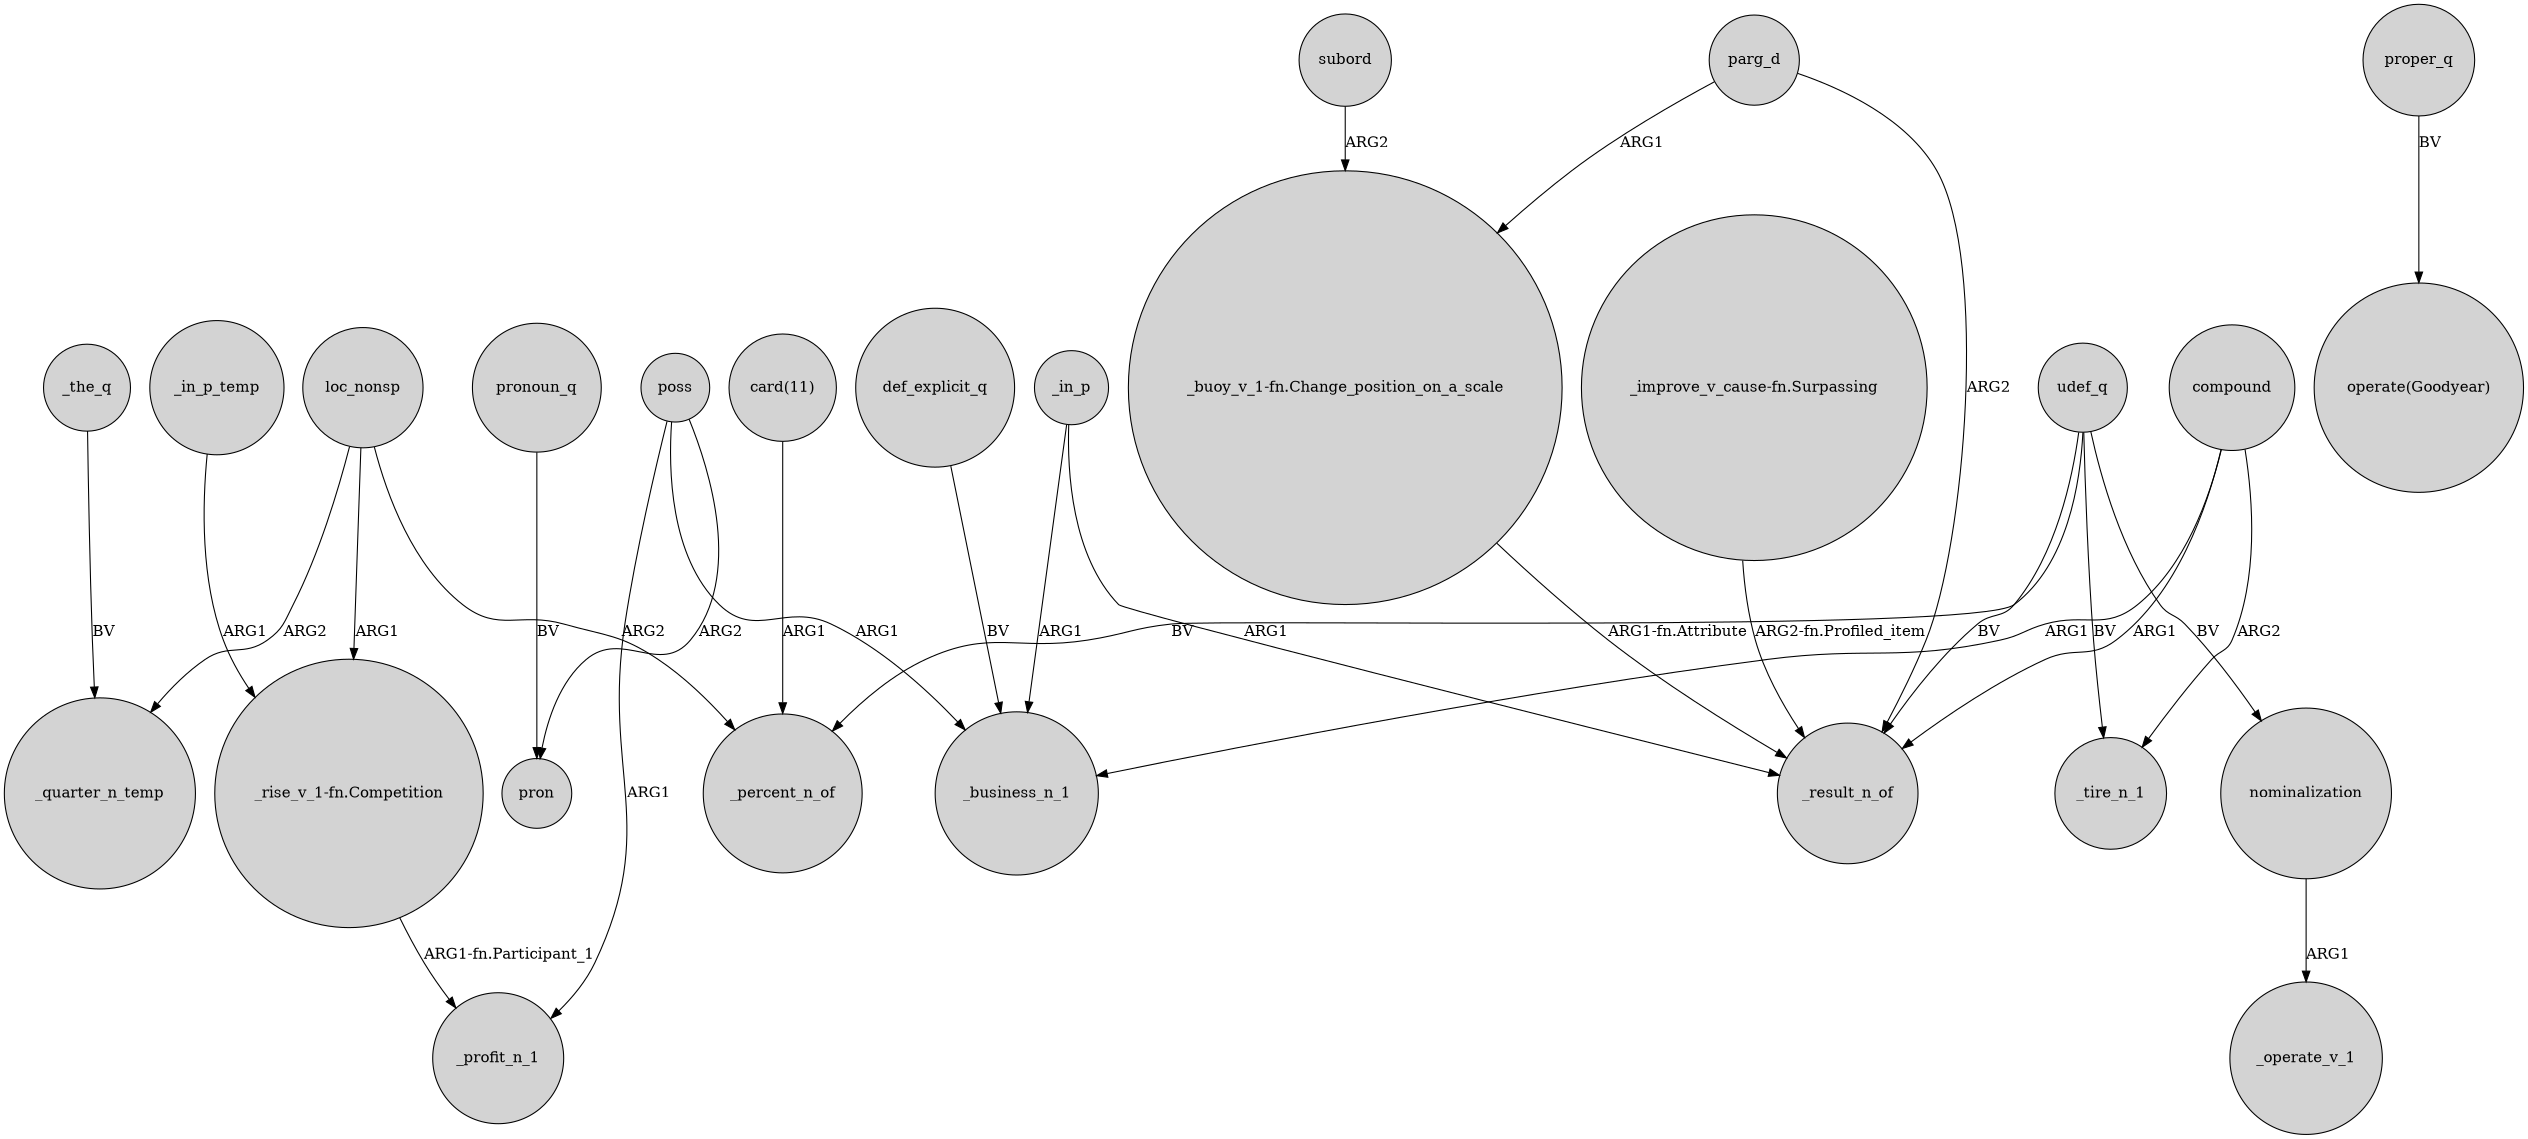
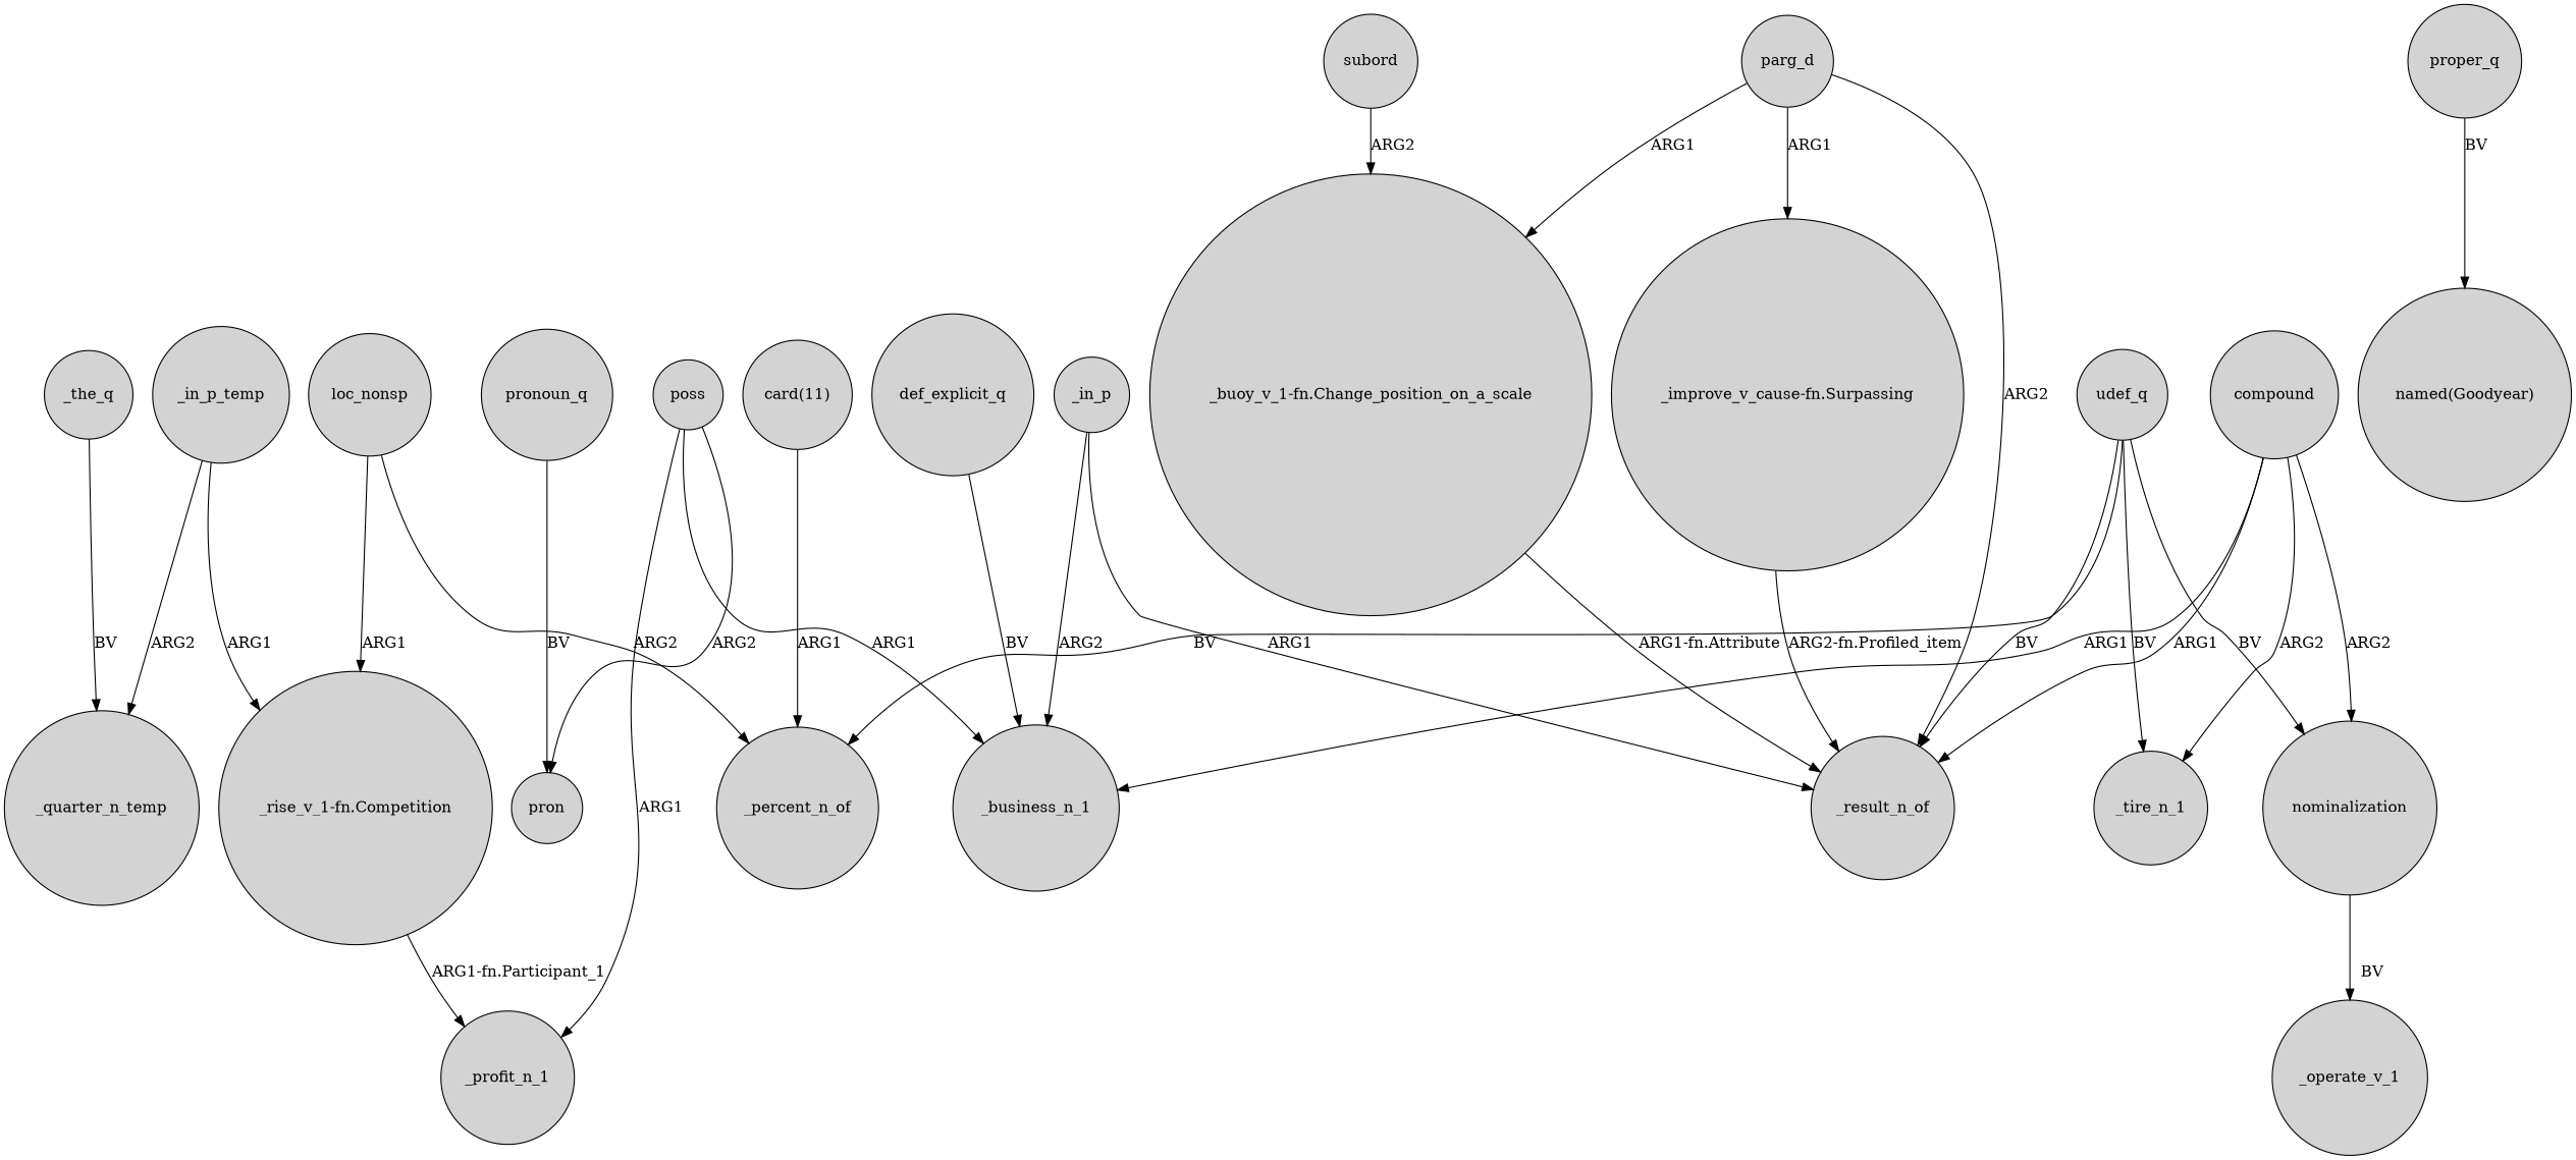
  digraph {
    node [shape=circle style=filled]
    def_explicit_q
    _business_n_1
    _in_p_temp
    _quarter_n_temp
    "_rise_v_1-fn.Competition"
    _profit_n_1
    "_improve_v_cause-fn.Surpassing"
    _result_n_of
    loc_nonsp
    _percent_n_of
    poss
    pron
    parg_d
    "_buoy_v_1-fn.Change_position_on_a_scale"
    _the_q
    udef_q
    nominalization
    _tire_n_1
    _operate_v_1
    subord
    compound
    proper_q
-   "named(Goodyear)" [label="operate(Goodyear)"]
+   "named(Goodyear)"
    pronoun_q
    _in_p
    "card(11)"
    def_explicit_q -> _business_n_1 [label=BV]
-   loc_nonsp -> _quarter_n_temp [label=ARG2]
+   _in_p_temp -> _quarter_n_temp [label=ARG2]
    _in_p_temp -> "_rise_v_1-fn.Competition" [label=ARG1]
    "_rise_v_1-fn.Competition" -> _profit_n_1 [label="ARG1-fn.Participant_1"]
    "_improve_v_cause-fn.Surpassing" -> _result_n_of [label="ARG2-fn.Profiled_item"]
    loc_nonsp -> "_rise_v_1-fn.Competition" [label=ARG1]
    loc_nonsp -> _percent_n_of [label=ARG2]
    poss -> _business_n_1 [label=ARG1]
    poss -> _profit_n_1 [label=ARG1]
    poss -> pron [label=ARG2]
+   parg_d -> "_improve_v_cause-fn.Surpassing" [label=ARG1]
    parg_d -> _result_n_of [label=ARG2]
    parg_d -> "_buoy_v_1-fn.Change_position_on_a_scale" [label=ARG1]
    "_buoy_v_1-fn.Change_position_on_a_scale" -> _result_n_of [label="ARG1-fn.Attribute"]
    _the_q -> _quarter_n_temp [label=BV]
    udef_q -> _result_n_of [label=BV]
    udef_q -> _percent_n_of [label=BV]
    udef_q -> nominalization [label=BV]
    udef_q -> _tire_n_1 [label=BV]
-   nominalization -> _operate_v_1 [label=ARG1]
+   nominalization -> _operate_v_1 [label=BV]
    subord -> "_buoy_v_1-fn.Change_position_on_a_scale" [label=ARG2]
    compound -> _business_n_1 [label=ARG1]
    compound -> _result_n_of [label=ARG1]
+   compound -> nominalization [label=ARG2]
    compound -> _tire_n_1 [label=ARG2]
    proper_q -> "named(Goodyear)" [label=BV]
    pronoun_q -> pron [label=BV]
-   _in_p -> _business_n_1 [label=ARG1]
+   _in_p -> _business_n_1 [label=ARG2]
    _in_p -> _result_n_of [label=ARG1]
    "card(11)" -> _percent_n_of [label=ARG1]
  }
